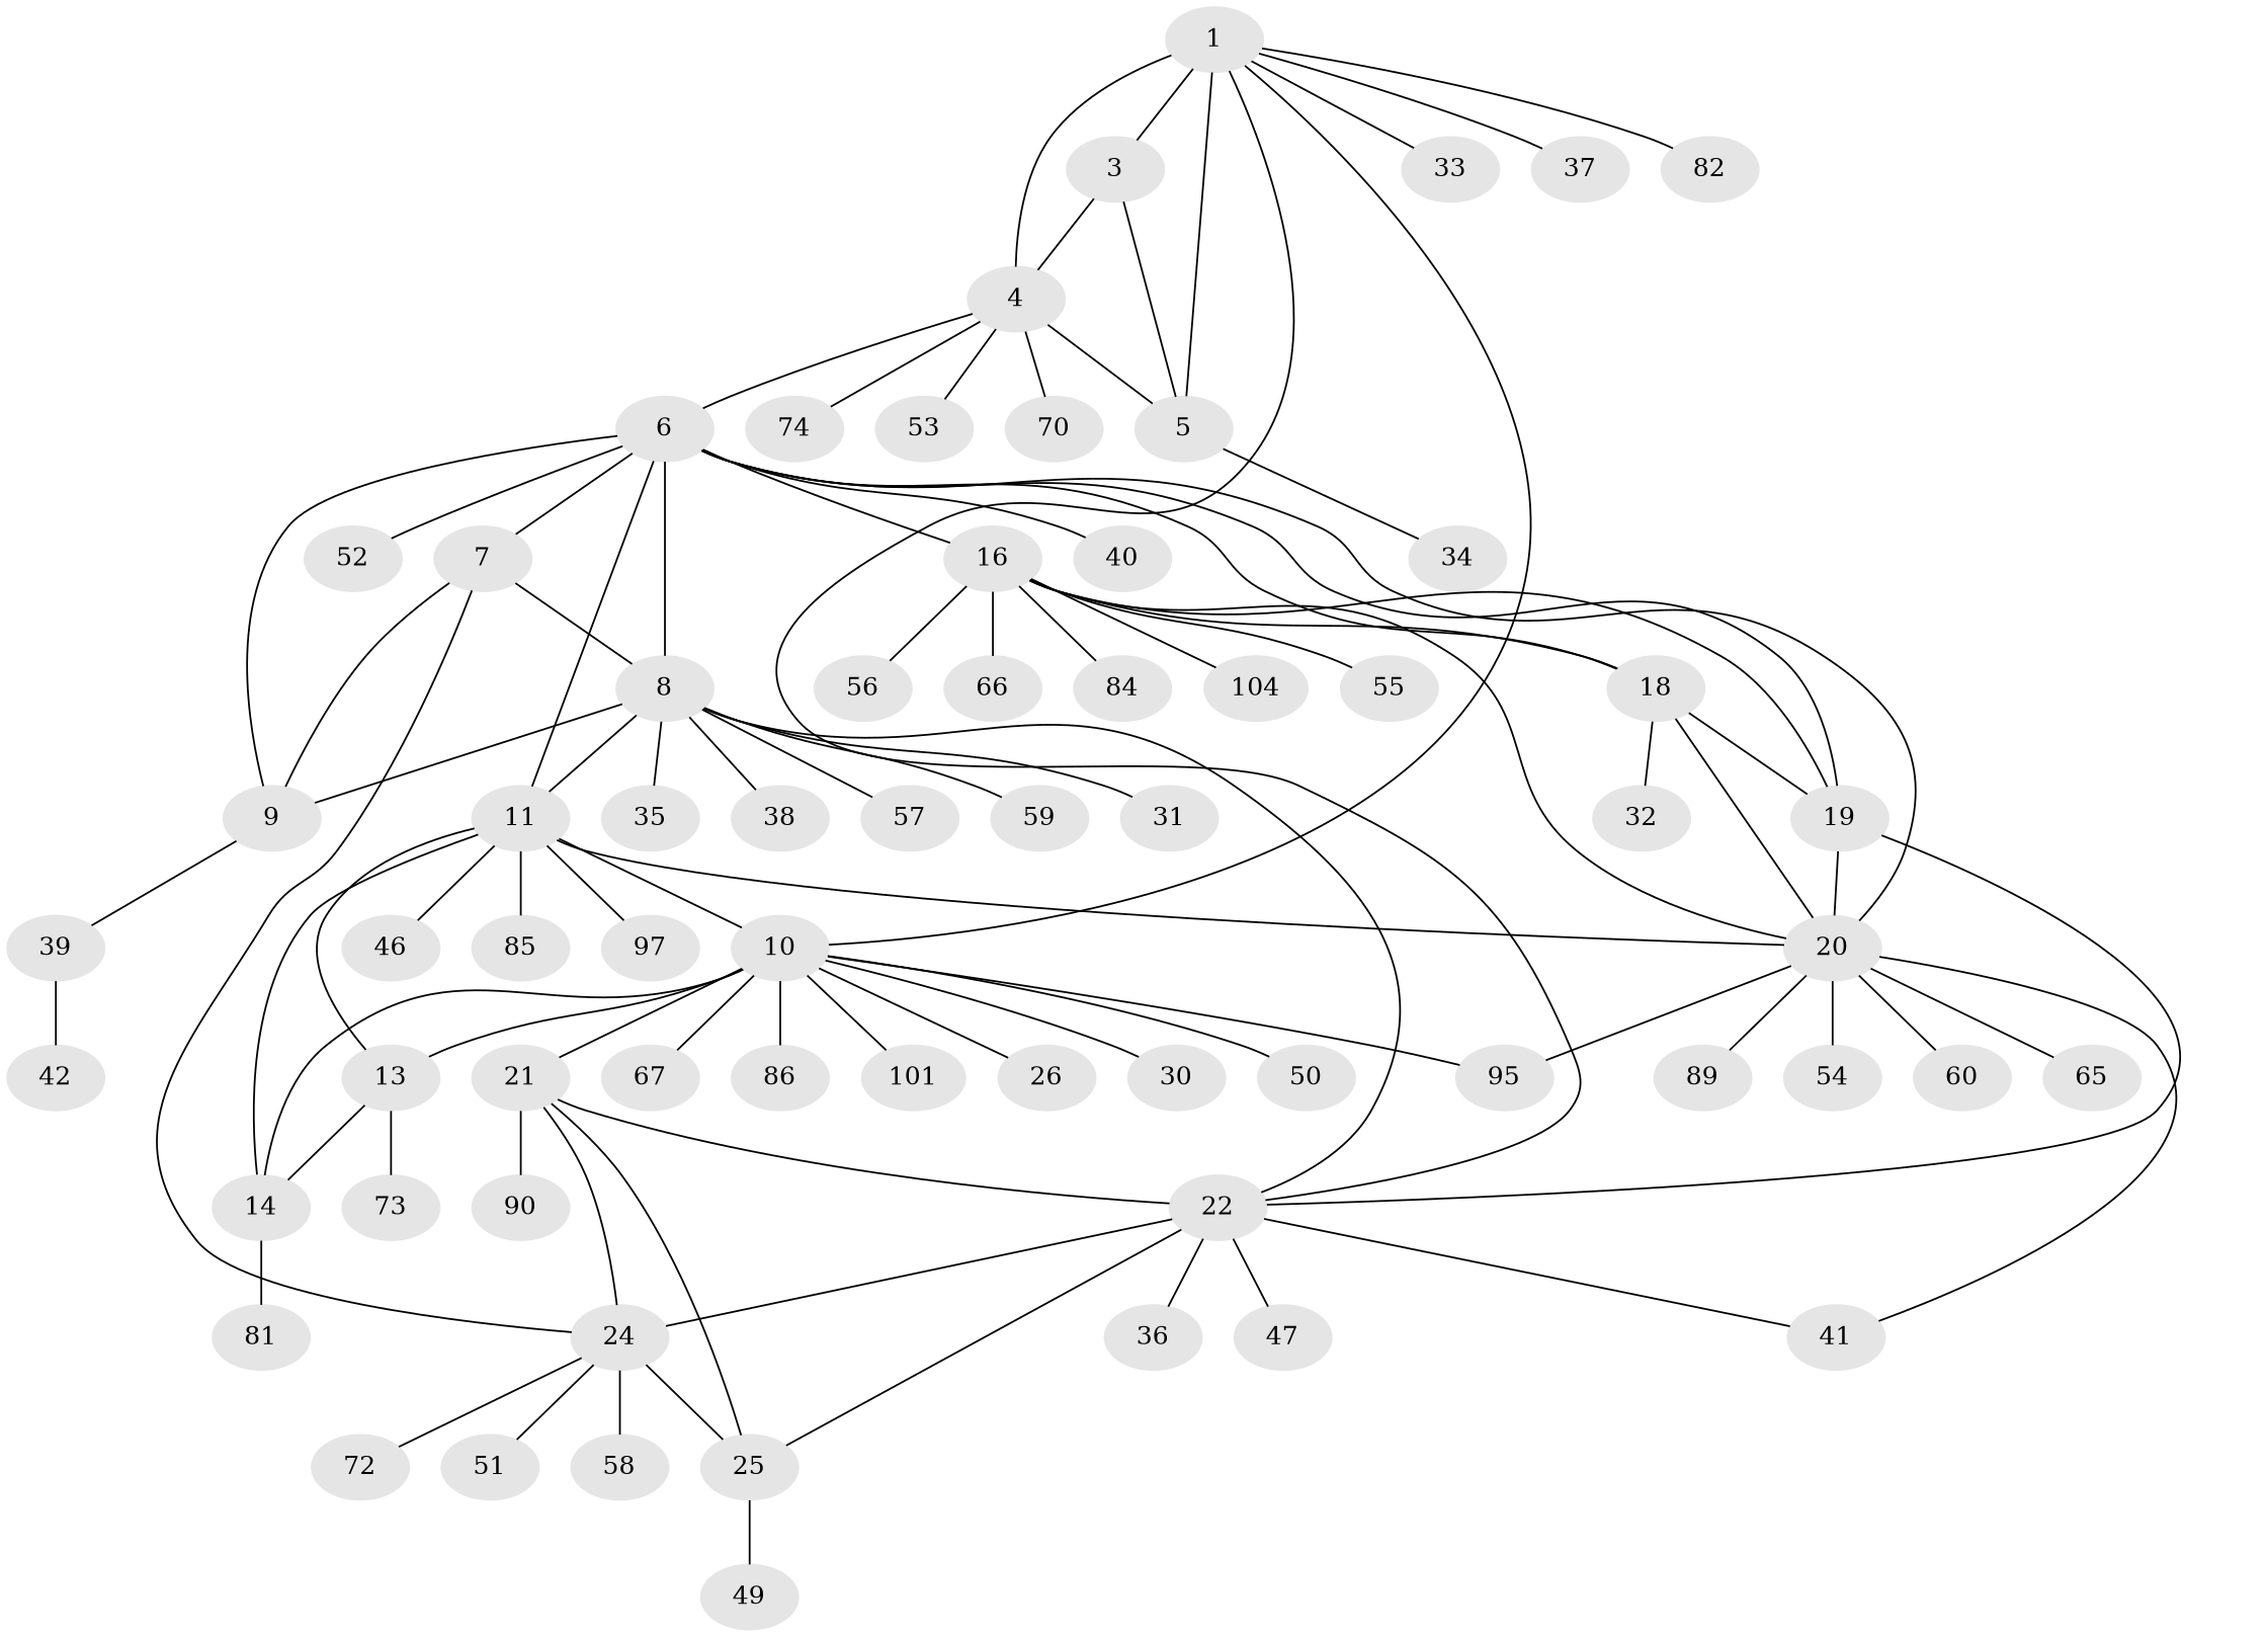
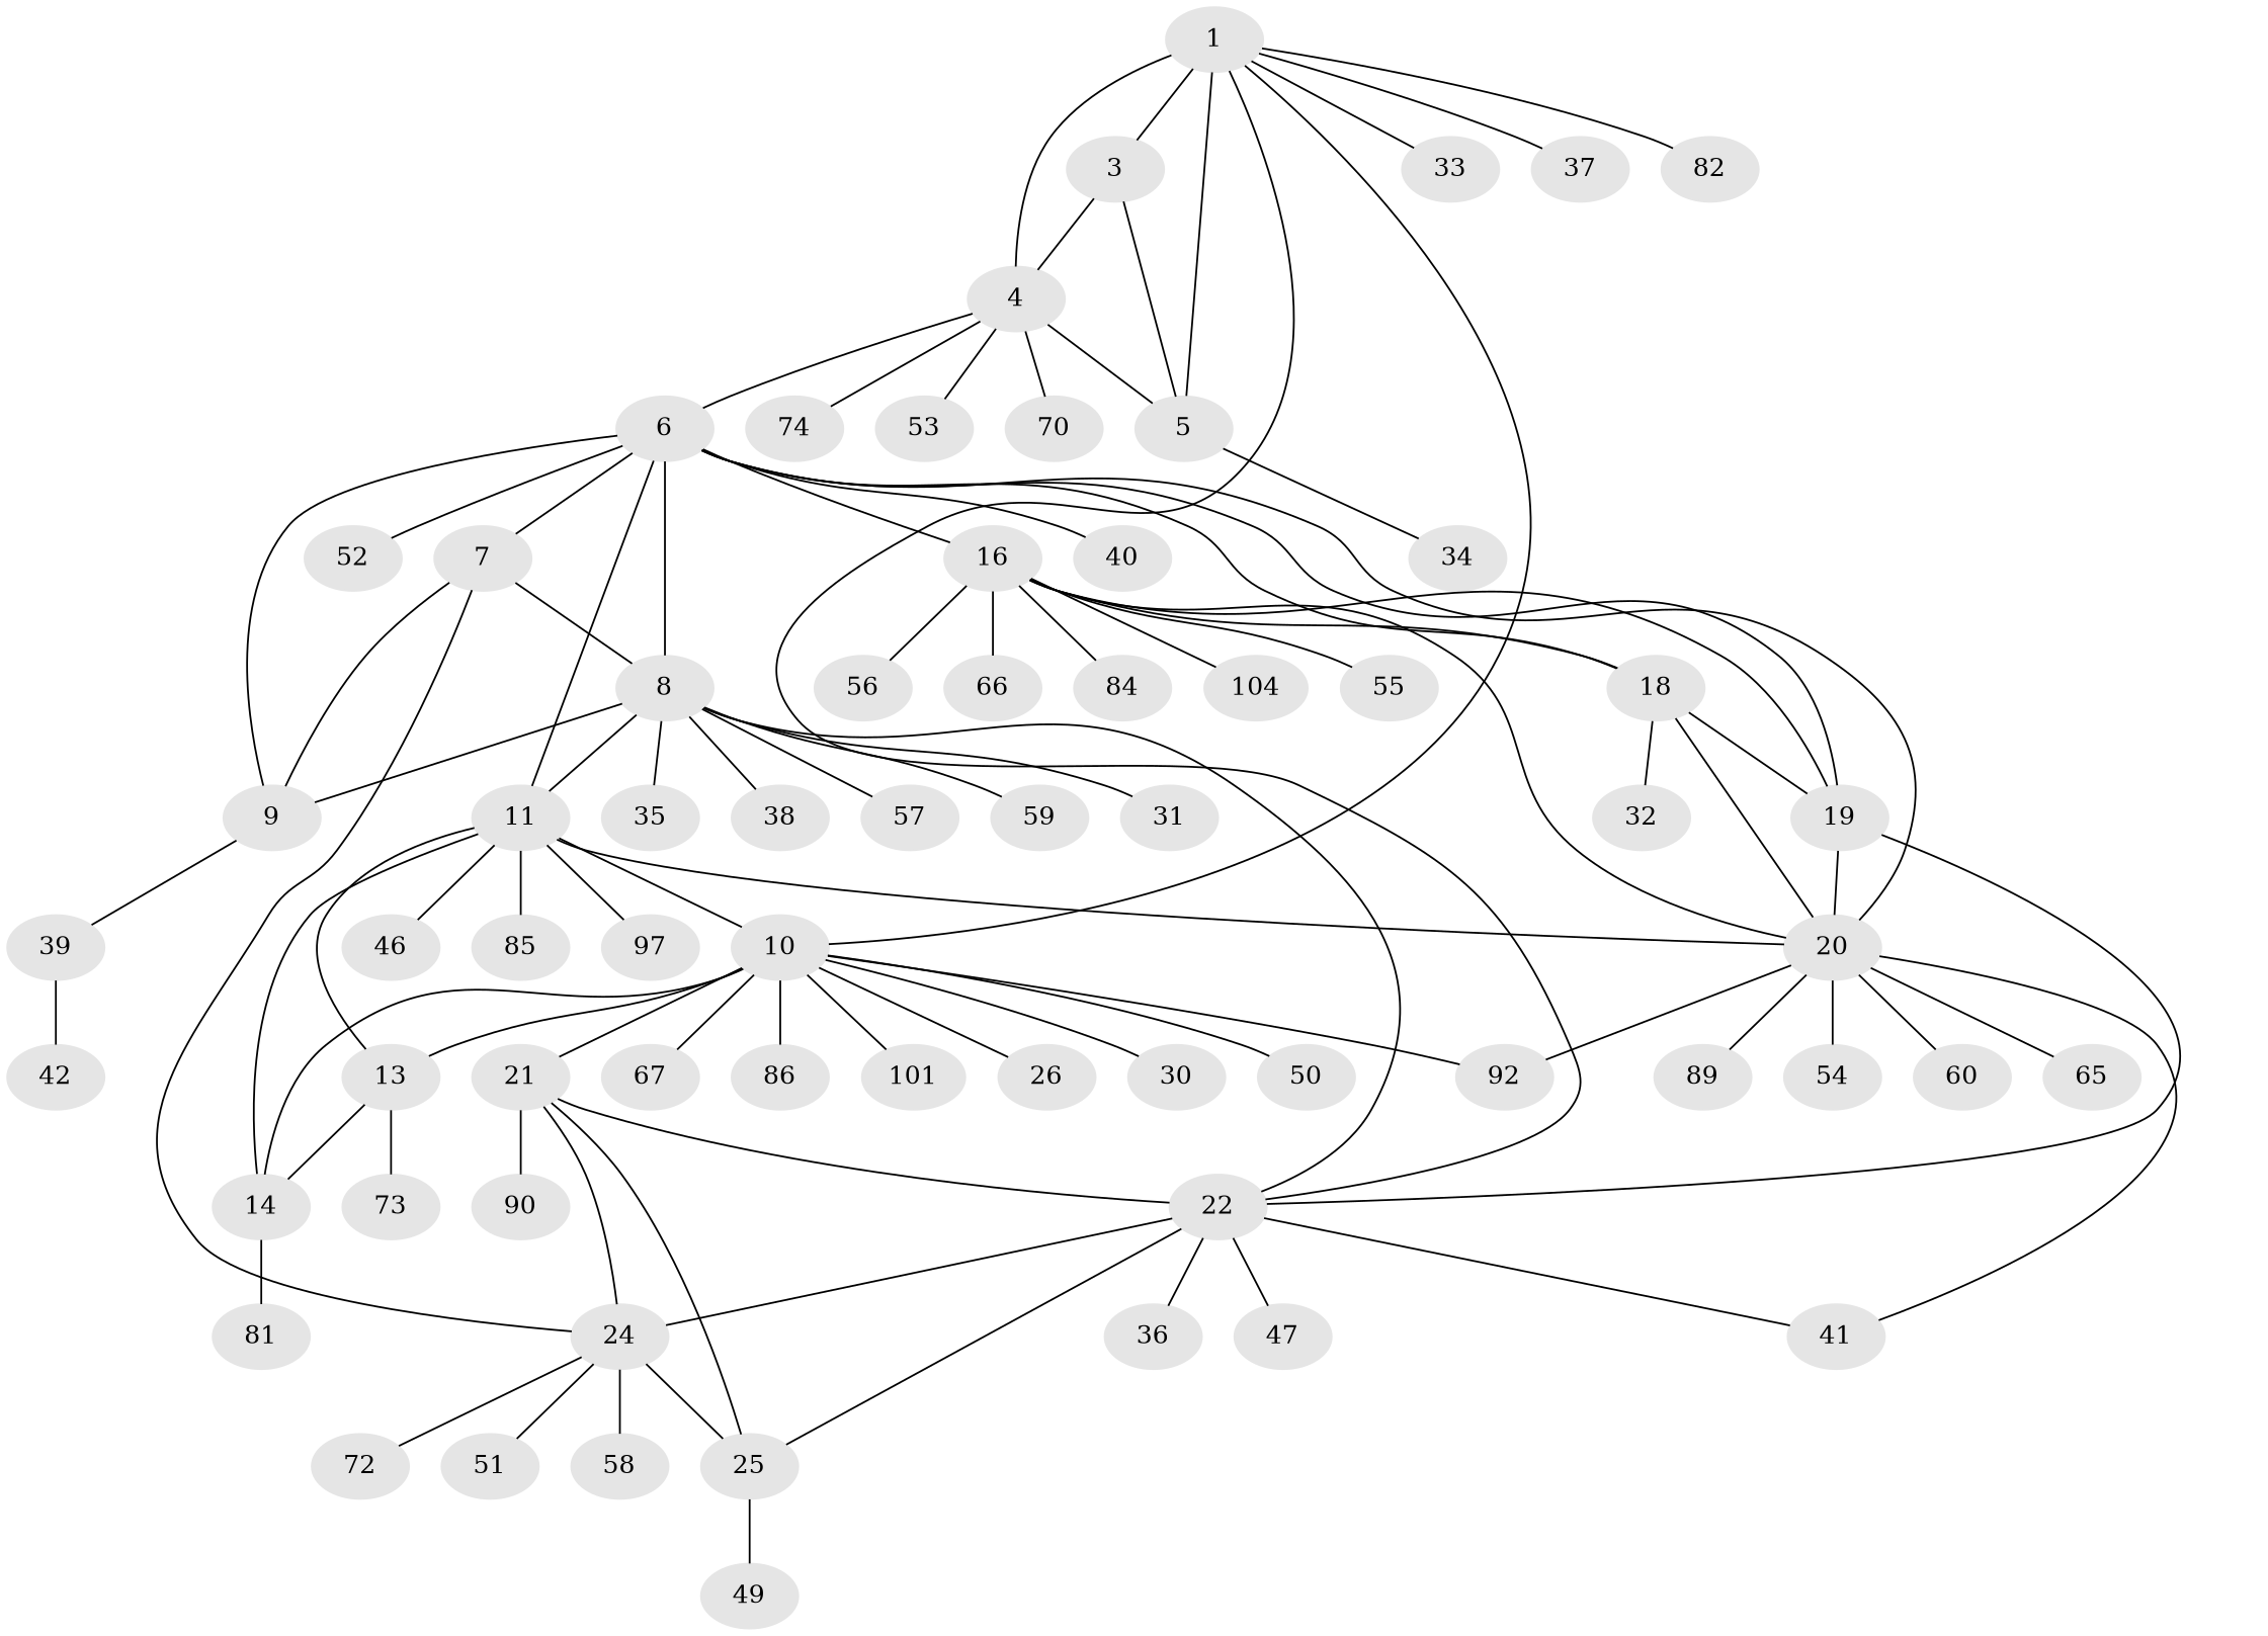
  graph {
    node [color=gray90 style=filled]
    1 [super="+2+43"]
    3 [super="+48"]
    4
    5
    n5 [label=10 super="+15"]
    22
    33
    37 [super="+78"]
    82
    6 [super="+79+73+17"]
    53 [super="+96"]
    70
    74
    34
    13
    14
    21 [super="+23"]
    26
    30
    50
    67 [super="+68"]
    86 [super="+107"]
-   92 [label=95]
+   92
    101
    24
    41 [super="+80"]
    25 [super="+62+64"]
    36
    47
    7 [super="+99"]
    8 [super="+10+110+27"]
    9
    11
    16
    18 [super="+77+95"]
    19 [super="+45+91+100+105+108"]
    20
    40
    52
    31
    35 [super="+75+44"]
    38
    57
    59
    39 [super="+71"]
    46
    85
    97
    55 [super="+106"]
    56
    66
    84
    104
    32
    54
    60
    65 [super="+87"]
    89
    51
    58 [super="+69"]
    72 [super="+83"]
    42
    n63 [label=73 super="+109"]
    81 [super="+93"]
    90
    49
    1 -- 3 [weight=2]
    1 -- 4 [weight=2]
    1 -- 5 [weight=2]
    1 -- n5
    1 -- 22
    1 -- 33
    1 -- 37
    1 -- 82
    3 -- 4
    3 -- 5
    4 -- 5
    4 -- 6 [weight=2]
    4 -- 53
    4 -- 70
    4 -- 74
    5 -- 34
    n5 -- 13 [weight=2]
    n5 -- 14 [weight=2]
    n5 -- 21
    n5 -- 26
    n5 -- 30
    n5 -- 50
    n5 -- 67
    n5 -- 86
    n5 -- 92
    n5 -- 101
    22 -- 24
    22 -- 41
    22 -- 25
    22 -- 36
    22 -- 47
    6 -- 7
    6 -- 8 [weight=2]
    6 -- 9 [weight=2]
    6 -- 11
    6 -- 16
    6 -- 18
    6 -- 19
    6 -- 20
    6 -- 40
    6 -- 52
    13 -- 14
    13 -- n63
    14 -- 81
    21 -- 22 [weight=2]
    21 -- 24 [weight=2]
    21 -- 25 [weight=2]
    21 -- 90
    24 -- 25
    24 -- 51
    24 -- 58
    24 -- 72
    25 -- 49
    7 -- 24
    7 -- 8 [weight=2]
    7 -- 9
    8 -- 22
    8 -- 9 [weight=2]
    8 -- 11
    8 -- 31
    8 -- 35
    8 -- 38
    8 -- 57
    8 -- 59
    9 -- 39
    11 -- n5 [weight=2]
    11 -- 13
    11 -- 14
    11 -- 20
    11 -- 46
    11 -- 85
    11 -- 97
    16 -- 18
    16 -- 19
    16 -- 20
    16 -- 55
    16 -- 56
    16 -- 66
    16 -- 84
    16 -- 104
    18 -- 19
    18 -- 20
    18 -- 32
    19 -- 22
    19 -- 20
    20 -- 92
    20 -- 41
    20 -- 54
    20 -- 60
    20 -- 65
    20 -- 89
    39 -- 42
  }
